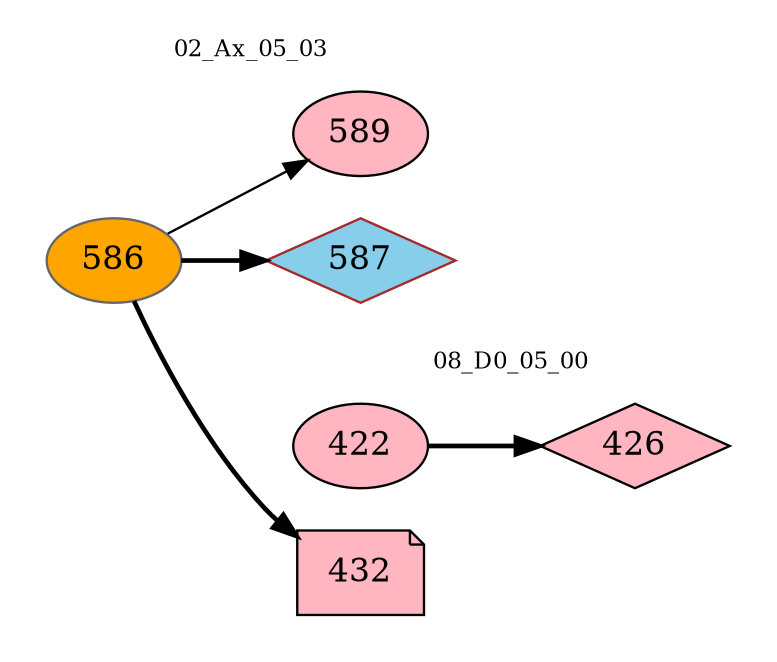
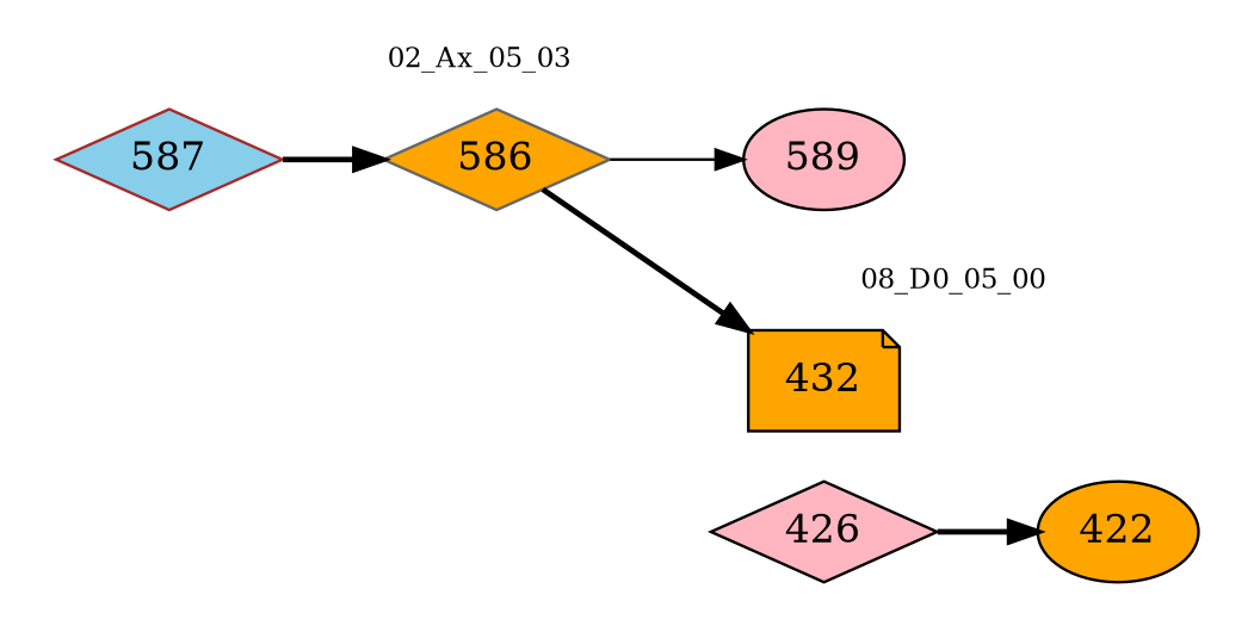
  digraph {
    rankdir=LR
    node [color=black fillcolor=lightpink shape=ellipse style=filled]
    edge [color=black style=bold]
-   n1 [color=gray40 fillcolor=orange label=586]
+   n1 [color=gray40 fillcolor=orange label=586 shape=diamond]
    n2 [color=brown fillcolor=skyblue label=587 shape=diamond]
    n3 [label=589]
-   n4 [label=422]
-   n5 [label=432 shape=note]
+   n4 [fillcolor=orange label=422]
+   n5 [fillcolor=orange label=432 shape=note]
    n6 [label=426 shape=diamond]
    subgraph cluster_1 {
      color=white
      fontsize=10
      label="02_Ax_05_03"
      n1
      n2
      n3
    }
    subgraph cluster_2 {
      color=white
      fontsize=10
      label="08_D0_05_00"
      n4
      n5
      n6
    }
-   n1 -> n2
+   n2 -> n1
    n1 -> n3 [style=solid]
    n1 -> n5
-   n4 -> n6
+   n6 -> n4
  }
